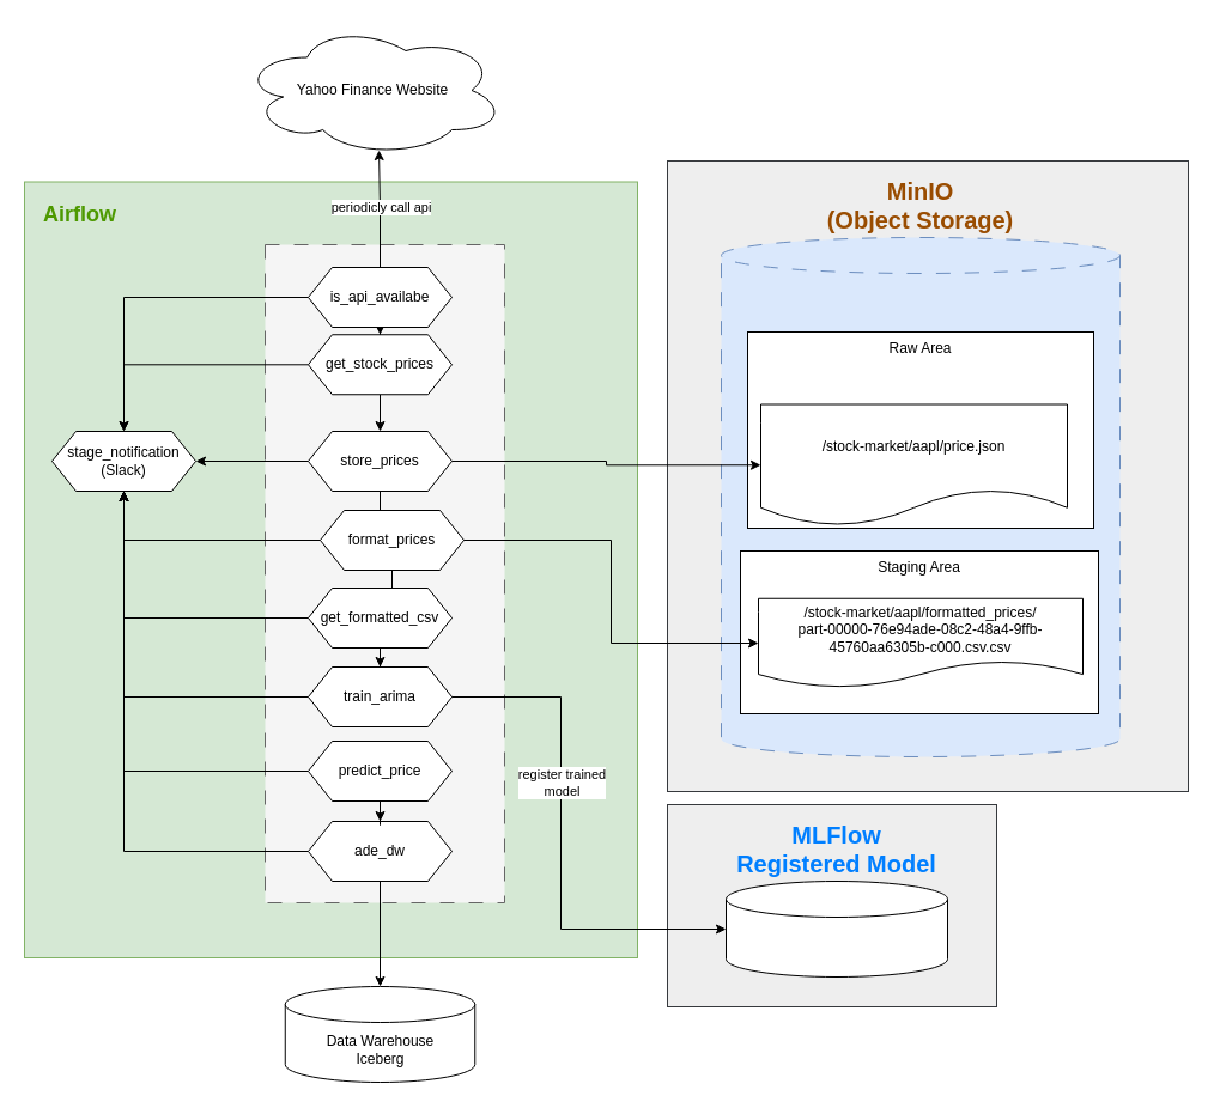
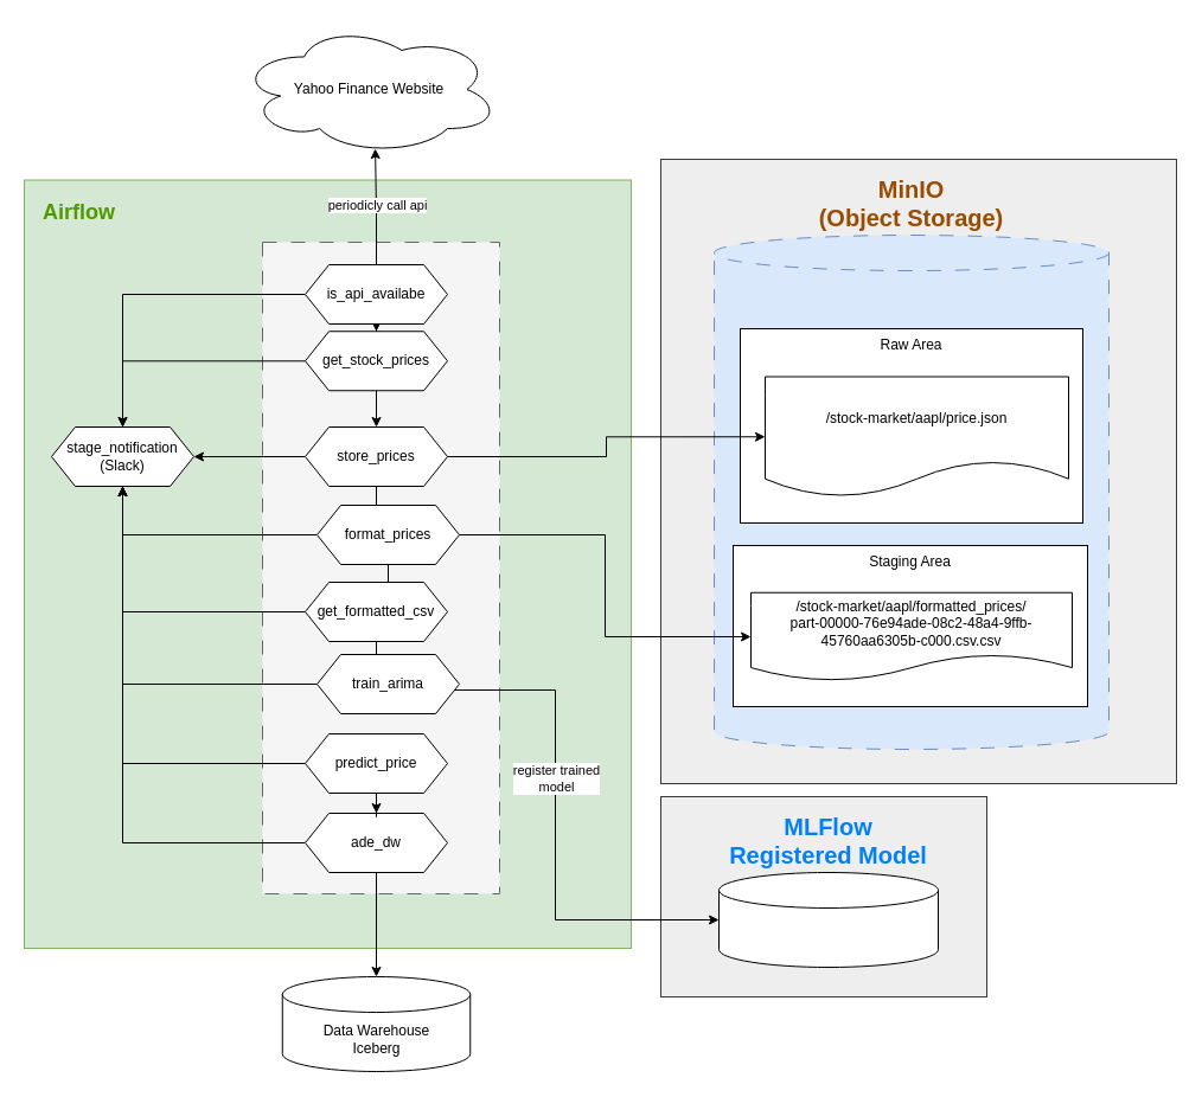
  <mxCell id="0" />
  <mxCell id="1" parent="0" />
  <mxCell id="2" value="" style="rounded=0;whiteSpace=wrap;html=1;fillColor=#d5e8d4;strokeColor=#82b366;" vertex="1" parent="1"><mxGeometry x="20" y="151.5" width="512" height="648.5" as="geometry" /></mxCell>
  <mxCell id="3" value="" style="rounded=0;whiteSpace=wrap;html=1;fillColor=#eeeeee;strokeColor=#36393d;" vertex="1" parent="1"><mxGeometry x="557" y="672" width="275" height="169" as="geometry" /></mxCell>
  <mxCell id="4" value="" style="rounded=0;whiteSpace=wrap;html=1;fillColor=#eeeeee;strokeColor=#36393d;" vertex="1" parent="1"><mxGeometry x="557" y="134" width="435" height="527" as="geometry" /></mxCell>
  <mxCell id="5" value="" style="rounded=0;whiteSpace=wrap;html=1;dashed=1;verticalAlign=top;dashPattern=12 12;fillColor=#f5f5f5;strokeColor=#666666;fontColor=#333333;" parent="1" vertex="1"><mxGeometry x="221" y="204" width="200" height="550" as="geometry" /></mxCell>
  <mxCell id="6" value="MinIO&lt;br&gt;(Object Storage)" style="shape=cylinder3;whiteSpace=wrap;html=1;boundedLbl=1;backgroundOutline=1;size=15;strokeColor=#6c8ebf;dashed=1;dashPattern=12 12;verticalAlign=bottom;labelPosition=center;verticalLabelPosition=top;align=center;fontSize=20;fontStyle=1;fillColor=#dae8fc;fontColor=#994C00;" parent="1" vertex="1"><mxGeometry x="602" y="198" width="333" height="434" as="geometry" /></mxCell>
  <mxCell id="7" value="Staging Area" style="rounded=0;whiteSpace=wrap;html=1;verticalAlign=top;" parent="1" vertex="1"><mxGeometry x="618" y="460" width="299" height="136" as="geometry" /></mxCell>
  <mxCell id="8" value="Yahoo Finance Website" style="ellipse;shape=cloud;whiteSpace=wrap;html=1;" parent="1" vertex="1"><mxGeometry x="201" y="20" width="220" height="110" as="geometry" /></mxCell>
  <mxCell id="9" value="Raw Area" style="rounded=0;whiteSpace=wrap;html=1;verticalAlign=top;" parent="1" vertex="1"><mxGeometry x="624" y="277" width="289" height="164" as="geometry" /></mxCell>
  <mxCell id="10" value="" style="edgeStyle=orthogonalEdgeStyle;rounded=0;orthogonalLoop=1;jettySize=auto;html=1;entryX=0.523;entryY=0.955;entryDx=0;entryDy=0;entryPerimeter=0;" parent="1" source="14" target="8" edge="1"><mxGeometry relative="1" as="geometry" /></mxCell>
  <mxCell id="11" value="periodicly call api" style="edgeLabel;html=1;align=center;verticalAlign=middle;resizable=0;points=[];" vertex="1" connectable="0" parent="10"><mxGeometry x="0.276" y="-1" relative="1" as="geometry"><mxPoint y="12" as="offset" /></mxGeometry></mxCell>
  <mxCell id="12" style="edgeStyle=orthogonalEdgeStyle;rounded=0;orthogonalLoop=1;jettySize=auto;html=1;" parent="1" source="14" target="29" edge="1"><mxGeometry relative="1" as="geometry" /></mxCell>
  <mxCell id="13" style="edgeStyle=orthogonalEdgeStyle;rounded=0;orthogonalLoop=1;jettySize=auto;html=1;entryX=0.5;entryY=0;entryDx=0;entryDy=0;" edge="1" parent="1" source="14" target="19"><mxGeometry relative="1" as="geometry" /></mxCell>
  <mxCell id="14" value="is_api_availabe" style="shape=hexagon;perimeter=hexagonPerimeter2;whiteSpace=wrap;html=1;fixedSize=1;" parent="1" vertex="1"><mxGeometry x="257" y="223" width="120" height="50" as="geometry" /></mxCell>
- <mxCell id="15" value="/stock-market/aapl/price.json" style="shape=document;whiteSpace=wrap;html=1;boundedLbl=1;" parent="1" vertex="1"><mxGeometry x="635" y="337.5" width="256" height="101.5" as="geometry" /></mxCell>
+ <mxCell id="15" value="/stock-market/aapl/price.json" style="shape=document;whiteSpace=wrap;html=1;boundedLbl=1;" parent="1" vertex="1"><mxGeometry x="645" y="317.5" width="256" height="101.5" as="geometry" /></mxCell>
  <mxCell id="16" style="edgeStyle=orthogonalEdgeStyle;rounded=0;orthogonalLoop=1;jettySize=auto;html=1;" parent="1" source="19" target="22" edge="1"><mxGeometry relative="1" as="geometry" /></mxCell>
  <mxCell id="17" style="edgeStyle=orthogonalEdgeStyle;rounded=0;orthogonalLoop=1;jettySize=auto;html=1;entryX=0;entryY=0.5;entryDx=0;entryDy=0;exitX=1;exitY=0.5;exitDx=0;exitDy=0;" parent="1" source="22" target="15" edge="1"><mxGeometry relative="1" as="geometry" /></mxCell>
  <mxCell id="18" style="edgeStyle=orthogonalEdgeStyle;rounded=0;orthogonalLoop=1;jettySize=auto;html=1;entryX=0.5;entryY=0;entryDx=0;entryDy=0;" parent="1" source="19" target="29" edge="1"><mxGeometry relative="1" as="geometry" /></mxCell>
  <mxCell id="19" value="get_stock_prices" style="shape=hexagon;perimeter=hexagonPerimeter2;whiteSpace=wrap;html=1;fixedSize=1;" parent="1" vertex="1"><mxGeometry x="257" y="279.25" width="120" height="50" as="geometry" /></mxCell>
  <mxCell id="20" style="edgeStyle=orthogonalEdgeStyle;rounded=0;orthogonalLoop=1;jettySize=auto;html=1;" parent="1" source="22" target="25" edge="1"><mxGeometry relative="1" as="geometry" /></mxCell>
  <mxCell id="21" style="edgeStyle=orthogonalEdgeStyle;rounded=0;orthogonalLoop=1;jettySize=auto;html=1;" parent="1" source="22" target="29" edge="1"><mxGeometry relative="1" as="geometry" /></mxCell>
  <mxCell id="22" value="store_prices" style="shape=hexagon;perimeter=hexagonPerimeter2;whiteSpace=wrap;html=1;fixedSize=1;" parent="1" vertex="1"><mxGeometry x="257" y="360" width="120" height="50" as="geometry" /></mxCell>
  <mxCell id="23" style="edgeStyle=orthogonalEdgeStyle;rounded=0;orthogonalLoop=1;jettySize=auto;html=1;" parent="1" source="25" target="28" edge="1"><mxGeometry relative="1" as="geometry" /></mxCell>
  <mxCell id="24" style="edgeStyle=orthogonalEdgeStyle;rounded=0;orthogonalLoop=1;jettySize=auto;html=1;" parent="1" source="25" target="29" edge="1"><mxGeometry relative="1" as="geometry" /></mxCell>
  <mxCell id="25" value="format_prices" style="shape=hexagon;perimeter=hexagonPerimeter2;whiteSpace=wrap;html=1;fixedSize=1;" parent="1" vertex="1"><mxGeometry x="267" y="426" width="120" height="50" as="geometry" /></mxCell>
  <mxCell id="26" style="edgeStyle=orthogonalEdgeStyle;rounded=0;orthogonalLoop=1;jettySize=auto;html=1;" parent="1" source="28" target="31" edge="1"><mxGeometry relative="1" as="geometry" /></mxCell>
  <mxCell id="27" style="edgeStyle=orthogonalEdgeStyle;rounded=0;orthogonalLoop=1;jettySize=auto;html=1;" parent="1" source="28" target="29" edge="1"><mxGeometry relative="1" as="geometry" /></mxCell>
  <mxCell id="28" value="get_formatted_csv" style="shape=hexagon;perimeter=hexagonPerimeter2;whiteSpace=wrap;html=1;fixedSize=1;" parent="1" vertex="1"><mxGeometry x="257" y="491" width="120" height="50" as="geometry" /></mxCell>
  <mxCell id="29" value="stage_notification&lt;br&gt;(Slack)" style="shape=hexagon;perimeter=hexagonPerimeter2;whiteSpace=wrap;html=1;fixedSize=1;" parent="1" vertex="1"><mxGeometry x="43" y="360" width="120" height="50" as="geometry" /></mxCell>
  <mxCell id="30" style="edgeStyle=orthogonalEdgeStyle;rounded=0;orthogonalLoop=1;jettySize=auto;html=1;" parent="1" source="31" target="29" edge="1"><mxGeometry relative="1" as="geometry" /></mxCell>
- <mxCell id="31" value="train_arima" style="shape=hexagon;perimeter=hexagonPerimeter2;whiteSpace=wrap;html=1;fixedSize=1;" parent="1" vertex="1"><mxGeometry x="257" y="557" width="120" height="50" as="geometry" /></mxCell>
+ <mxCell id="31" value="train_arima" style="shape=hexagon;perimeter=hexagonPerimeter2;whiteSpace=wrap;html=1;fixedSize=1;" parent="1" vertex="1"><mxGeometry x="267" y="552" width="120" height="50" as="geometry" /></mxCell>
  <mxCell id="32" style="edgeStyle=orthogonalEdgeStyle;rounded=0;orthogonalLoop=1;jettySize=auto;html=1;entryX=0;entryY=0.5;entryDx=0;entryDy=0;" parent="1" source="25" target="36" edge="1"><mxGeometry relative="1" as="geometry" /></mxCell>
  <mxCell id="33" style="edgeStyle=orthogonalEdgeStyle;rounded=0;orthogonalLoop=1;jettySize=auto;html=1;entryX=0.5;entryY=0;entryDx=0;entryDy=0;entryPerimeter=0;" parent="1" source="35" target="37" edge="1"><mxGeometry relative="1" as="geometry" /></mxCell>
  <mxCell id="34" style="edgeStyle=orthogonalEdgeStyle;rounded=0;orthogonalLoop=1;jettySize=auto;html=1;" parent="1" source="35" target="29" edge="1"><mxGeometry relative="1" as="geometry" /></mxCell>
  <mxCell id="35" value="ade_dw" style="shape=hexagon;perimeter=hexagonPerimeter2;whiteSpace=wrap;html=1;fixedSize=1;" parent="1" vertex="1"><mxGeometry x="257" y="686" width="120" height="50" as="geometry" /></mxCell>
  <mxCell id="36" value="/stock-market/aapl/formatted_prices/&lt;br&gt;part-00000-76e94ade-08c2-48a4-9ffb-45760aa6305b-c000.csv.csv" style="shape=document;whiteSpace=wrap;html=1;boundedLbl=1;" parent="1" vertex="1"><mxGeometry x="633" y="499.75" width="271" height="74.5" as="geometry" /></mxCell>
  <mxCell id="37" value="Data Warehouse&lt;br&gt;Iceberg" style="shape=cylinder3;whiteSpace=wrap;html=1;boundedLbl=1;backgroundOutline=1;size=15;" parent="1" vertex="1"><mxGeometry x="237.75" y="824" width="158.5" height="80" as="geometry" /></mxCell>
  <mxCell id="38" value="Airflow" style="text;html=1;strokeColor=none;fillColor=none;align=left;verticalAlign=middle;whiteSpace=wrap;rounded=0;fontSize=18;fontStyle=1;fontColor=#4D9900;" parent="1" vertex="1"><mxGeometry x="34" y="164" width="122" height="30" as="geometry" /></mxCell>
  <mxCell id="39" style="edgeStyle=orthogonalEdgeStyle;rounded=0;orthogonalLoop=1;jettySize=auto;html=1;" edge="1" parent="1" source="41" target="29"><mxGeometry relative="1" as="geometry" /></mxCell>
  <mxCell id="40" style="edgeStyle=orthogonalEdgeStyle;rounded=0;orthogonalLoop=1;jettySize=auto;html=1;entryX=0.5;entryY=0;entryDx=0;entryDy=0;" edge="1" parent="1" source="41" target="35"><mxGeometry relative="1" as="geometry" /></mxCell>
  <mxCell id="41" value="predict_price" style="shape=hexagon;perimeter=hexagonPerimeter2;whiteSpace=wrap;html=1;fixedSize=1;" vertex="1" parent="1"><mxGeometry x="257" y="619" width="120" height="50" as="geometry" /></mxCell>
  <mxCell id="42" value="MLFlow&lt;br&gt;Registered Model" style="shape=cylinder3;whiteSpace=wrap;html=1;boundedLbl=1;backgroundOutline=1;size=15;labelPosition=center;verticalLabelPosition=top;align=center;verticalAlign=bottom;fontSize=20;fontStyle=1;fontColor=#007FFF;" vertex="1" parent="1"><mxGeometry x="606" y="736" width="185" height="80" as="geometry" /></mxCell>
  <mxCell id="43" style="edgeStyle=orthogonalEdgeStyle;rounded=0;orthogonalLoop=1;jettySize=auto;html=1;entryX=0;entryY=0.5;entryDx=0;entryDy=0;entryPerimeter=0;" edge="1" parent="1" source="31" target="42"><mxGeometry relative="1" as="geometry"><Array as="points"><mxPoint x="468" y="582" /><mxPoint x="468" y="776" /></Array></mxGeometry></mxCell>
  <mxCell id="44" value="register trained&lt;br&gt;model" style="edgeLabel;html=1;align=center;verticalAlign=middle;resizable=0;points=[];" vertex="1" connectable="0" parent="43"><mxGeometry x="-0.236" relative="1" as="geometry"><mxPoint as="offset" /></mxGeometry></mxCell>
